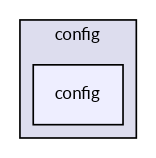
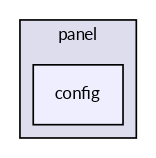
  digraph {
    compound=true
    fontname=Lato
    n1 [fillcolor="#eeeeff" fontname=Lato fontsize=10 label=config pencolor=black shape=box style=filled]
    subgraph cluster_1 {
      bgcolor="#ddddee"
      fontsize=10
-     label=config
+     label=panel
      pencolor=black
      n1
    }
  }
